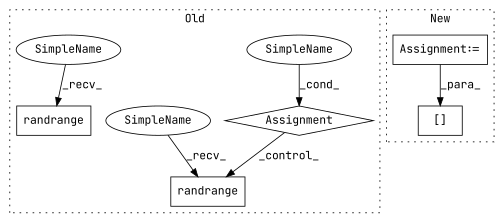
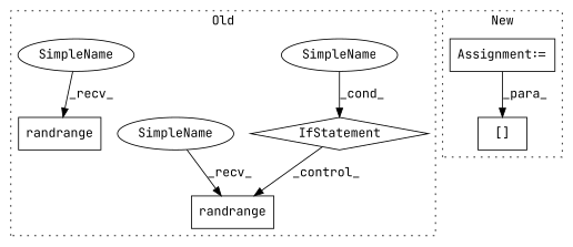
  digraph {
    fontname="JetBrains Mono"
    node [a=42 l="10,1" shape=box fontname="JetBrains Mono"]
    edge [fontname="JetBrains Mono"]
    n1 [a=32 label=randrange s="76052,76063"]
-   n2 [a=25 l=38 label=Assignment s=76122 shape=diamond]
+   n2 [a=25 l=38 label=IfStatement s=76122 shape=diamond]
    n3 [l=5 label=SimpleName s=76155 shape=ellipse]
    n4 [a=32 label=randrange s="76183,76200"]
    n5 [l=6 label=SimpleName s=76045 shape=ellipse]
    n6 [l=6 label=SimpleName s=76176 shape=ellipse]
    n7 [a=2 l="6,1" label="[]" s="76839,76846"]
    n8 [a=7 l=30 label="Assignment:=" s=76906]
    subgraph cluster_1 {
      label=Old
      style=dotted
      n1
      n2
      n3
      n4
      n5
      n6
    }
    subgraph cluster_2 {
      label=New
      style=dotted
      n7
      n8
    }
    n2 -> n1 [label=_control_]
    n3 -> n2 [label=_cond_]
    n5 -> n1 [label=_recv_]
    n6 -> n4 [label=_recv_]
    n8 -> n7 [label=_para_]
  }
